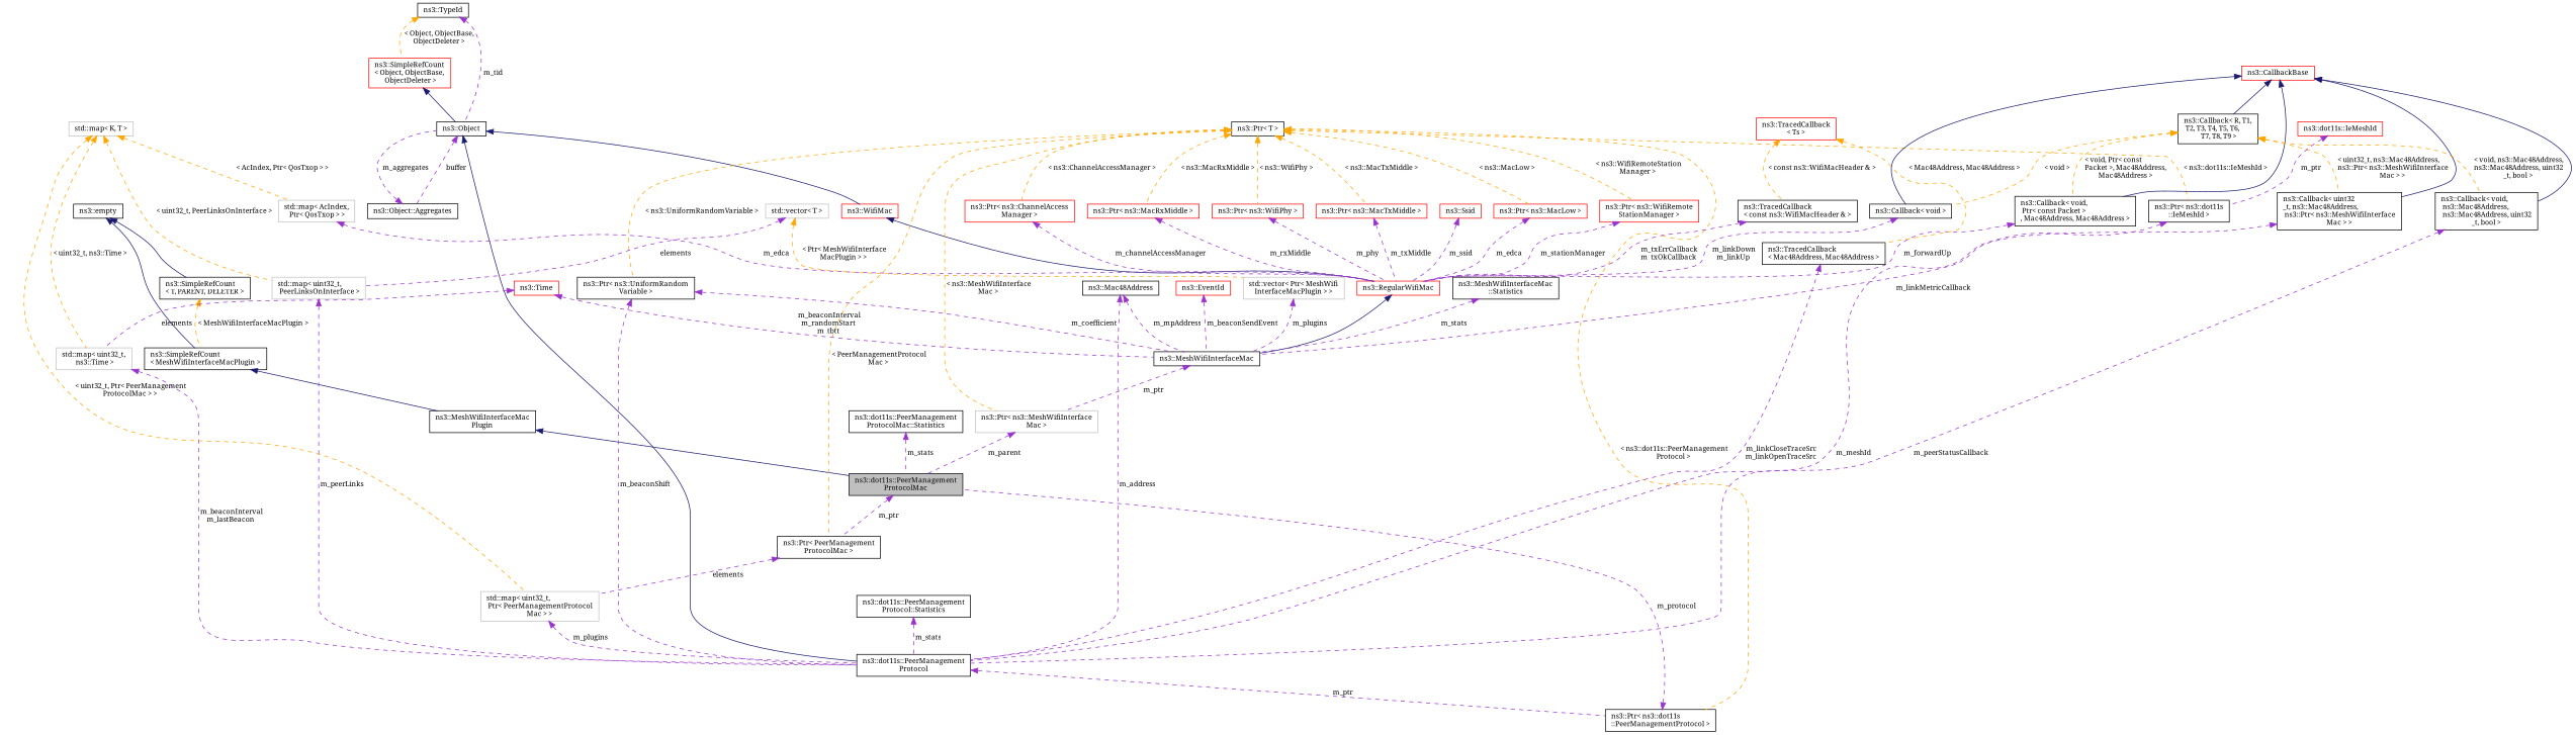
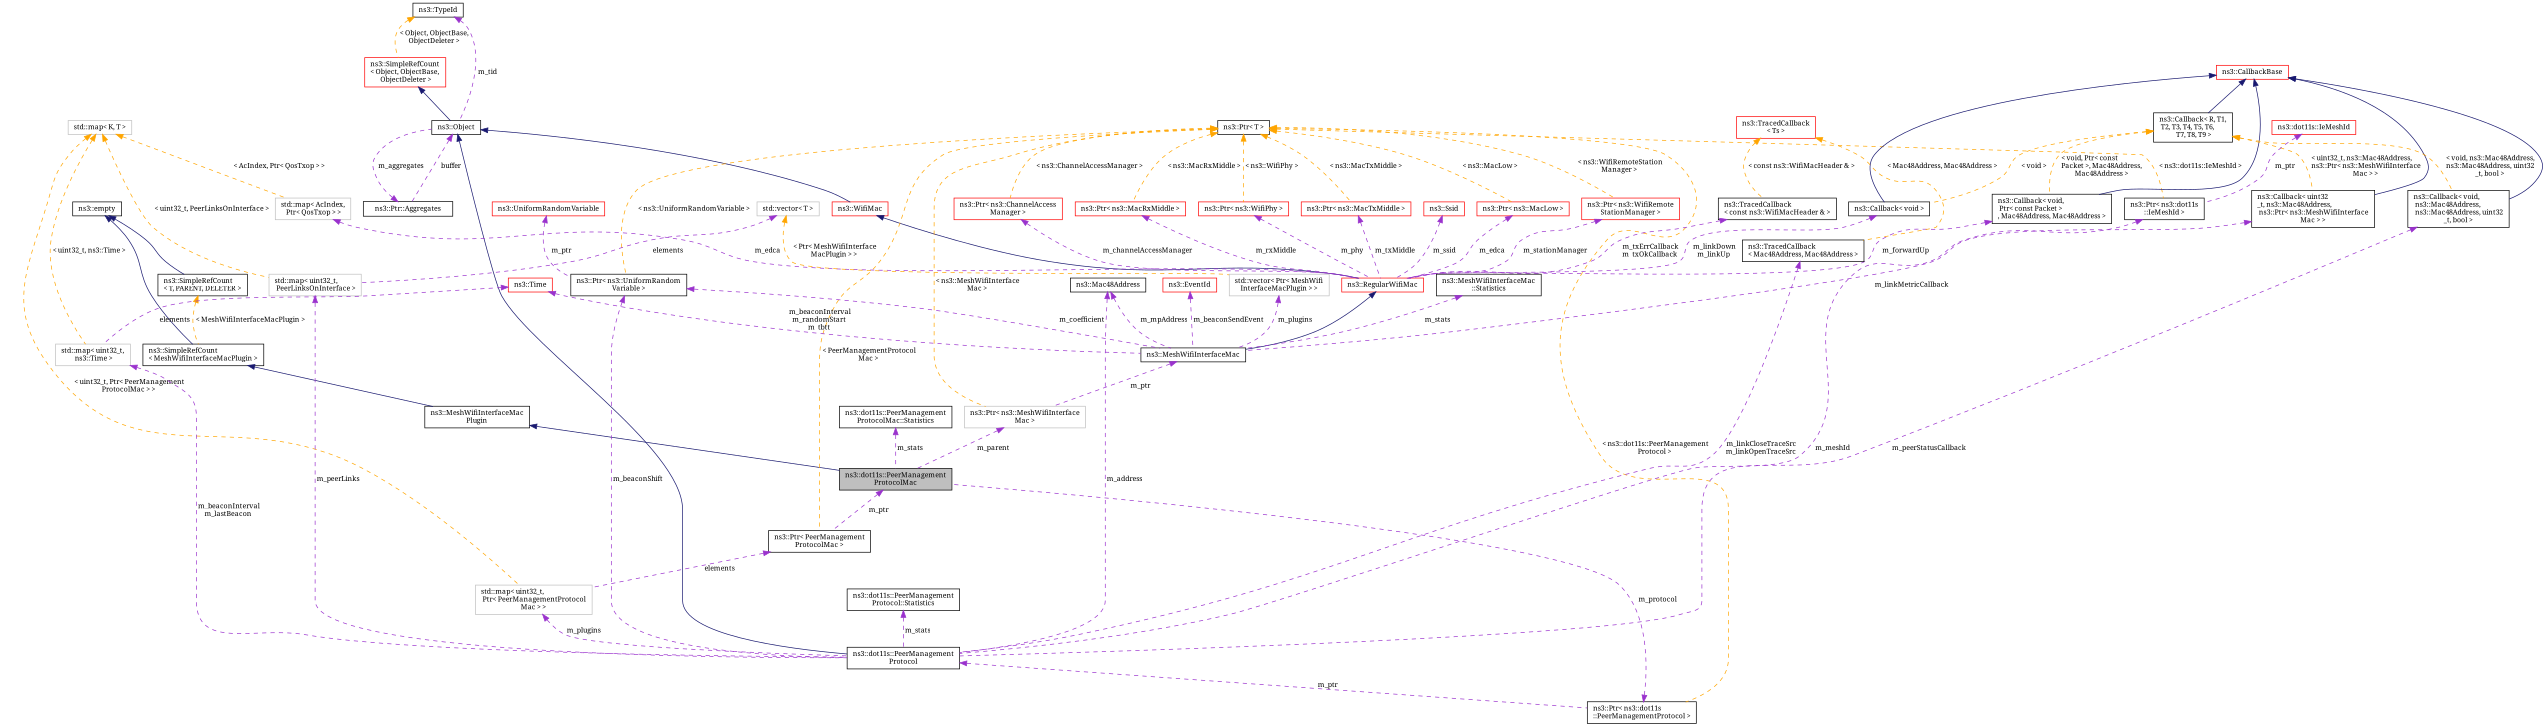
  digraph {
    fontname="Noto Serif"
    rankdir=TB
    node [color=black fillcolor=white fontname="Noto Serif" fontsize=10 shape=record style=filled]
    edge [color=darkorchid3 dir=back fontname="Noto Serif" fontsize=10 labelfontname=Helvetica labelfontsize=10 style=dashed]
    n1 [fillcolor=grey75 fontcolor=black height=0.2 label="ns3::dot11s::PeerManagement\lProtocolMac" width=0.4]
    n2 [height=0.2 label="ns3::Ptr\< PeerManagement\lProtocolMac \>" width=0.4]
    n3 [color=grey75 height=0.2 label="std::map\< uint32_t,\l Ptr\< PeerManagementProtocol\lMac \> \>" width=0.4]
    n4 [height=0.2 label="ns3::MeshWifiInterfaceMac\lPlugin" width=0.4]
    n5 [height=0.2 label="ns3::SimpleRefCount\l\< MeshWifiInterfaceMacPlugin \>" width=0.4]
    n6 [height=0.2 label="ns3::empty" width=0.4]
    n7 [height=0.2 label="ns3::SimpleRefCount\l\< T, PARENT, DELETER \>" width=0.4]
    n8 [color=red height=0.2 label="ns3::SimpleRefCount\l\< Object, ObjectBase,\l ObjectDeleter \>" width=0.4]
    n9 [height=0.2 label="ns3::Object" width=0.4]
    n10 [height=0.2 label="ns3::Ptr\< ns3::dot11s\l::PeerManagementProtocol \>" width=0.4]
    n11 [height=0.2 label="ns3::dot11s::PeerManagement\lProtocol" width=0.4]
-   n12 [height=0.2 label="ns3::Object::Aggregates" width=0.4]
+   n12 [height=0.2 label="ns3::Ptr::Aggregates" width=0.4]
    n13 [color=red height=0.2 label="ns3::WifiMac" width=0.4]
    n14 [color=red height=0.2 label="ns3::RegularWifiMac" width=0.4]
    n15 [height=0.2 label="ns3::TypeId" width=0.4]
    n16 [height=0.2 label="ns3::Mac48Address" width=0.4]
    n17 [height=0.2 label="ns3::MeshWifiInterfaceMac" width=0.4]
    n18 [color=grey75 height=0.2 label="ns3::Ptr\< ns3::MeshWifiInterface\lMac \>" width=0.4]
    n19 [height=0.2 label="ns3::Ptr\< T \>" width=0.4]
    n20 [height=0.2 label="ns3::Ptr\< ns3::UniformRandom\lVariable \>" width=0.4]
    n21 [height=0.2 label="ns3::Ptr\< ns3::dot11s\l::IeMeshId \>" width=0.4]
    n22 [color=red height=0.2 label="ns3::Ptr\< ns3::MacLow \>" width=0.4]
    n23 [color=red height=0.2 label="ns3::Ptr\< ns3::WifiRemote\lStationManager \>" width=0.4]
    n24 [color=red height=0.2 label="ns3::Ptr\< ns3::ChannelAccess\lManager \>" width=0.4]
    n25 [color=red height=0.2 label="ns3::Ptr\< ns3::MacRxMiddle \>" width=0.4]
    n26 [color=red height=0.2 label="ns3::Ptr\< ns3::WifiPhy \>" width=0.4]
    n27 [color=red height=0.2 label="ns3::Ptr\< ns3::MacTxMiddle \>" width=0.4]
    n28 [color=grey75 height=0.2 label="std::map\< K, T \>" width=0.4]
    n29 [color=grey75 height=0.2 label="std::map\< uint32_t,\l ns3::Time \>" width=0.4]
    n30 [color=grey75 height=0.2 label="std::map\< uint32_t,\l PeerLinksOnInterface \>" width=0.4]
    n31 [color=grey75 height=0.2 label="std::map\< AcIndex,\l Ptr\< QosTxop \> \>" width=0.4]
    n32 [height=0.2 label="ns3::dot11s::PeerManagement\lProtocol::Statistics" width=0.4]
    n33 [color=red height=0.2 label="ns3::Time" width=0.4]
    n34 [height=0.2 label="ns3::Callback\< void,\l ns3::Mac48Address,\l ns3::Mac48Address, uint32\l_t, bool \>" width=0.4]
    n35 [color=red height=0.2 label="ns3::CallbackBase" width=0.4]
    n36 [height=0.2 label="ns3::Callback\< R, T1,\l T2, T3, T4, T5, T6,\l T7, T8, T9 \>" width=0.4]
    n37 [height=0.2 label="ns3::Callback\< void \>" width=0.4]
    n38 [height=0.2 label="ns3::Callback\< void,\l Ptr\< const Packet \>\l, Mac48Address, Mac48Address \>" width=0.4]
    n39 [height=0.2 label="ns3::Callback\< uint32\l_t, ns3::Mac48Address,\l ns3::Ptr\< ns3::MeshWifiInterface\lMac \> \>" width=0.4]
    n40 [color=grey75 height=0.2 label="std::vector\< T \>" width=0.4]
    n41 [color=grey75 height=0.2 label="std::vector\< Ptr\< MeshWifi\lInterfaceMacPlugin \> \>" width=0.4]
+   n42 [color=red height=0.2 label="ns3::UniformRandomVariable" width=0.4]
    n43 [color=red height=0.2 label="ns3::dot11s::IeMeshId" width=0.4]
    n44 [height=0.2 label="ns3::TracedCallback\l\< Mac48Address, Mac48Address \>" width=0.4]
    n45 [color=red height=0.2 label="ns3::TracedCallback\l\< Ts \>" width=0.4]
    n46 [height=0.2 label="ns3::TracedCallback\l\< const ns3::WifiMacHeader & \>" width=0.4]
    n47 [color=red height=0.2 label="ns3::Ssid" width=0.4]
    n48 [height=0.2 label="ns3::MeshWifiInterfaceMac\l::Statistics" width=0.4]
    n49 [color=red height=0.2 label="ns3::EventId" width=0.4]
    n50 [height=0.2 label="ns3::dot11s::PeerManagement\lProtocolMac::Statistics" width=0.4]
    n1 -> n2 [label=" m_ptr"]
    n2 -> n3 [label=" elements"]
    n3 -> n11 [label=" m_plugins"]
    n4 -> n1 [color=midnightblue style=solid]
    n5 -> n4 [color=midnightblue style=solid]
    n6 -> n5 [color=midnightblue style=solid]
    n6 -> n7 [color=midnightblue style=solid]
    n7 -> n5 [color=orange label=" \< MeshWifiInterfaceMacPlugin \>"]
    n8 -> n9 [color=midnightblue style=solid]
    n9 -> n11 [color=midnightblue style=solid]
    n9 -> n12 [label=" buffer"]
    n9 -> n13 [color=midnightblue style=solid]
    n10 -> n1 [label=" m_protocol"]
    n11 -> n10 [label=" m_ptr"]
    n12 -> n9 [label=" m_aggregates"]
    n13 -> n14 [color=midnightblue style=solid]
    n14 -> n17 [color=midnightblue style=solid]
    n15 -> n8 [color=orange label=" \< Object, ObjectBase,\l ObjectDeleter \>"]
    n15 -> n9 [label=" m_tid"]
    n16 -> n11 [label=" m_address"]
    n16 -> n17 [label=" m_mpAddress"]
    n17 -> n18 [label=" m_ptr"]
    n18 -> n1 [label=" m_parent"]
    n19 -> n2 [color=orange label=" \< PeerManagementProtocol\lMac \>"]
    n19 -> n10 [color=orange label=" \< ns3::dot11s::PeerManagement\lProtocol \>"]
    n19 -> n18 [color=orange label=" \< ns3::MeshWifiInterface\lMac \>"]
    n19 -> n20 [color=orange label=" \< ns3::UniformRandomVariable \>"]
    n19 -> n21 [color=orange label=" \< ns3::dot11s::IeMeshId \>"]
    n19 -> n22 [color=orange label=" \< ns3::MacLow \>"]
    n19 -> n23 [color=orange label=" \< ns3::WifiRemoteStation\lManager \>"]
    n19 -> n24 [color=orange label=" \< ns3::ChannelAccessManager \>"]
    n19 -> n25 [color=orange label=" \< ns3::MacRxMiddle \>"]
    n19 -> n26 [color=orange label=" \< ns3::WifiPhy \>"]
    n19 -> n27 [color=orange label=" \< ns3::MacTxMiddle \>"]
    n20 -> n11 [label=" m_beaconShift"]
    n20 -> n17 [label=" m_coefficient"]
    n21 -> n11 [label=" m_meshId"]
    n22 -> n14 [label=" m_edca"]
    n23 -> n14 [label=" m_stationManager"]
    n24 -> n14 [label=" m_channelAccessManager"]
    n25 -> n14 [label=" m_rxMiddle"]
    n26 -> n14 [label=" m_phy"]
    n27 -> n14 [label=" m_txMiddle"]
    n28 -> n3 [color=orange label=" \< uint32_t, Ptr\< PeerManagement\lProtocolMac \> \>"]
    n28 -> n29 [color=orange label=" \< uint32_t, ns3::Time \>"]
    n28 -> n30 [color=orange label=" \< uint32_t, PeerLinksOnInterface \>"]
    n28 -> n31 [color=orange label=" \< AcIndex, Ptr\< QosTxop \> \>"]
    n29 -> n11 [label=" m_beaconInterval\nm_lastBeacon"]
    n30 -> n11 [label=" m_peerLinks"]
    n31 -> n14 [label=" m_edca"]
    n32 -> n11 [label=" m_stats"]
    n33 -> n17 [label=" m_beaconInterval\nm_randomStart\nm_tbtt"]
    n33 -> n29 [label=" elements"]
    n34 -> n11 [label=" m_peerStatusCallback"]
    n35 -> n34 [color=midnightblue style=solid]
    n35 -> n36 [color=midnightblue style=solid]
    n35 -> n37 [color=midnightblue style=solid]
    n35 -> n38 [color=midnightblue style=solid]
    n35 -> n39 [color=midnightblue style=solid]
    n36 -> n34 [color=orange label=" \< void, ns3::Mac48Address,\l ns3::Mac48Address, uint32\l_t, bool \>"]
    n36 -> n37 [color=orange label=" \< void \>"]
    n36 -> n38 [color=orange label=" \< void, Ptr\< const\l Packet \>, Mac48Address,\l Mac48Address \>"]
    n36 -> n39 [color=orange label=" \< uint32_t, ns3::Mac48Address,\l ns3::Ptr\< ns3::MeshWifiInterface\lMac \> \>"]
    n37 -> n14 [label=" m_linkDown\nm_linkUp"]
    n38 -> n14 [label=" m_forwardUp"]
    n39 -> n17 [label=" m_linkMetricCallback"]
    n40 -> n30 [label=" elements"]
    n40 -> n41 [color=orange label=" \< Ptr\< MeshWifiInterface\lMacPlugin \> \>"]
    n41 -> n17 [label=" m_plugins"]
+   n42 -> n20 [label=" m_ptr"]
    n43 -> n21 [label=" m_ptr"]
    n44 -> n11 [label=" m_linkCloseTraceSrc\nm_linkOpenTraceSrc"]
    n45 -> n44 [color=orange label=" \< Mac48Address, Mac48Address \>"]
    n45 -> n46 [color=orange label=" \< const ns3::WifiMacHeader & \>"]
    n46 -> n14 [label=" m_txErrCallback\nm_txOkCallback"]
    n47 -> n14 [label=" m_ssid"]
    n48 -> n17 [label=" m_stats"]
    n49 -> n17 [label=" m_beaconSendEvent"]
    n50 -> n1 [label=" m_stats"]
  }
